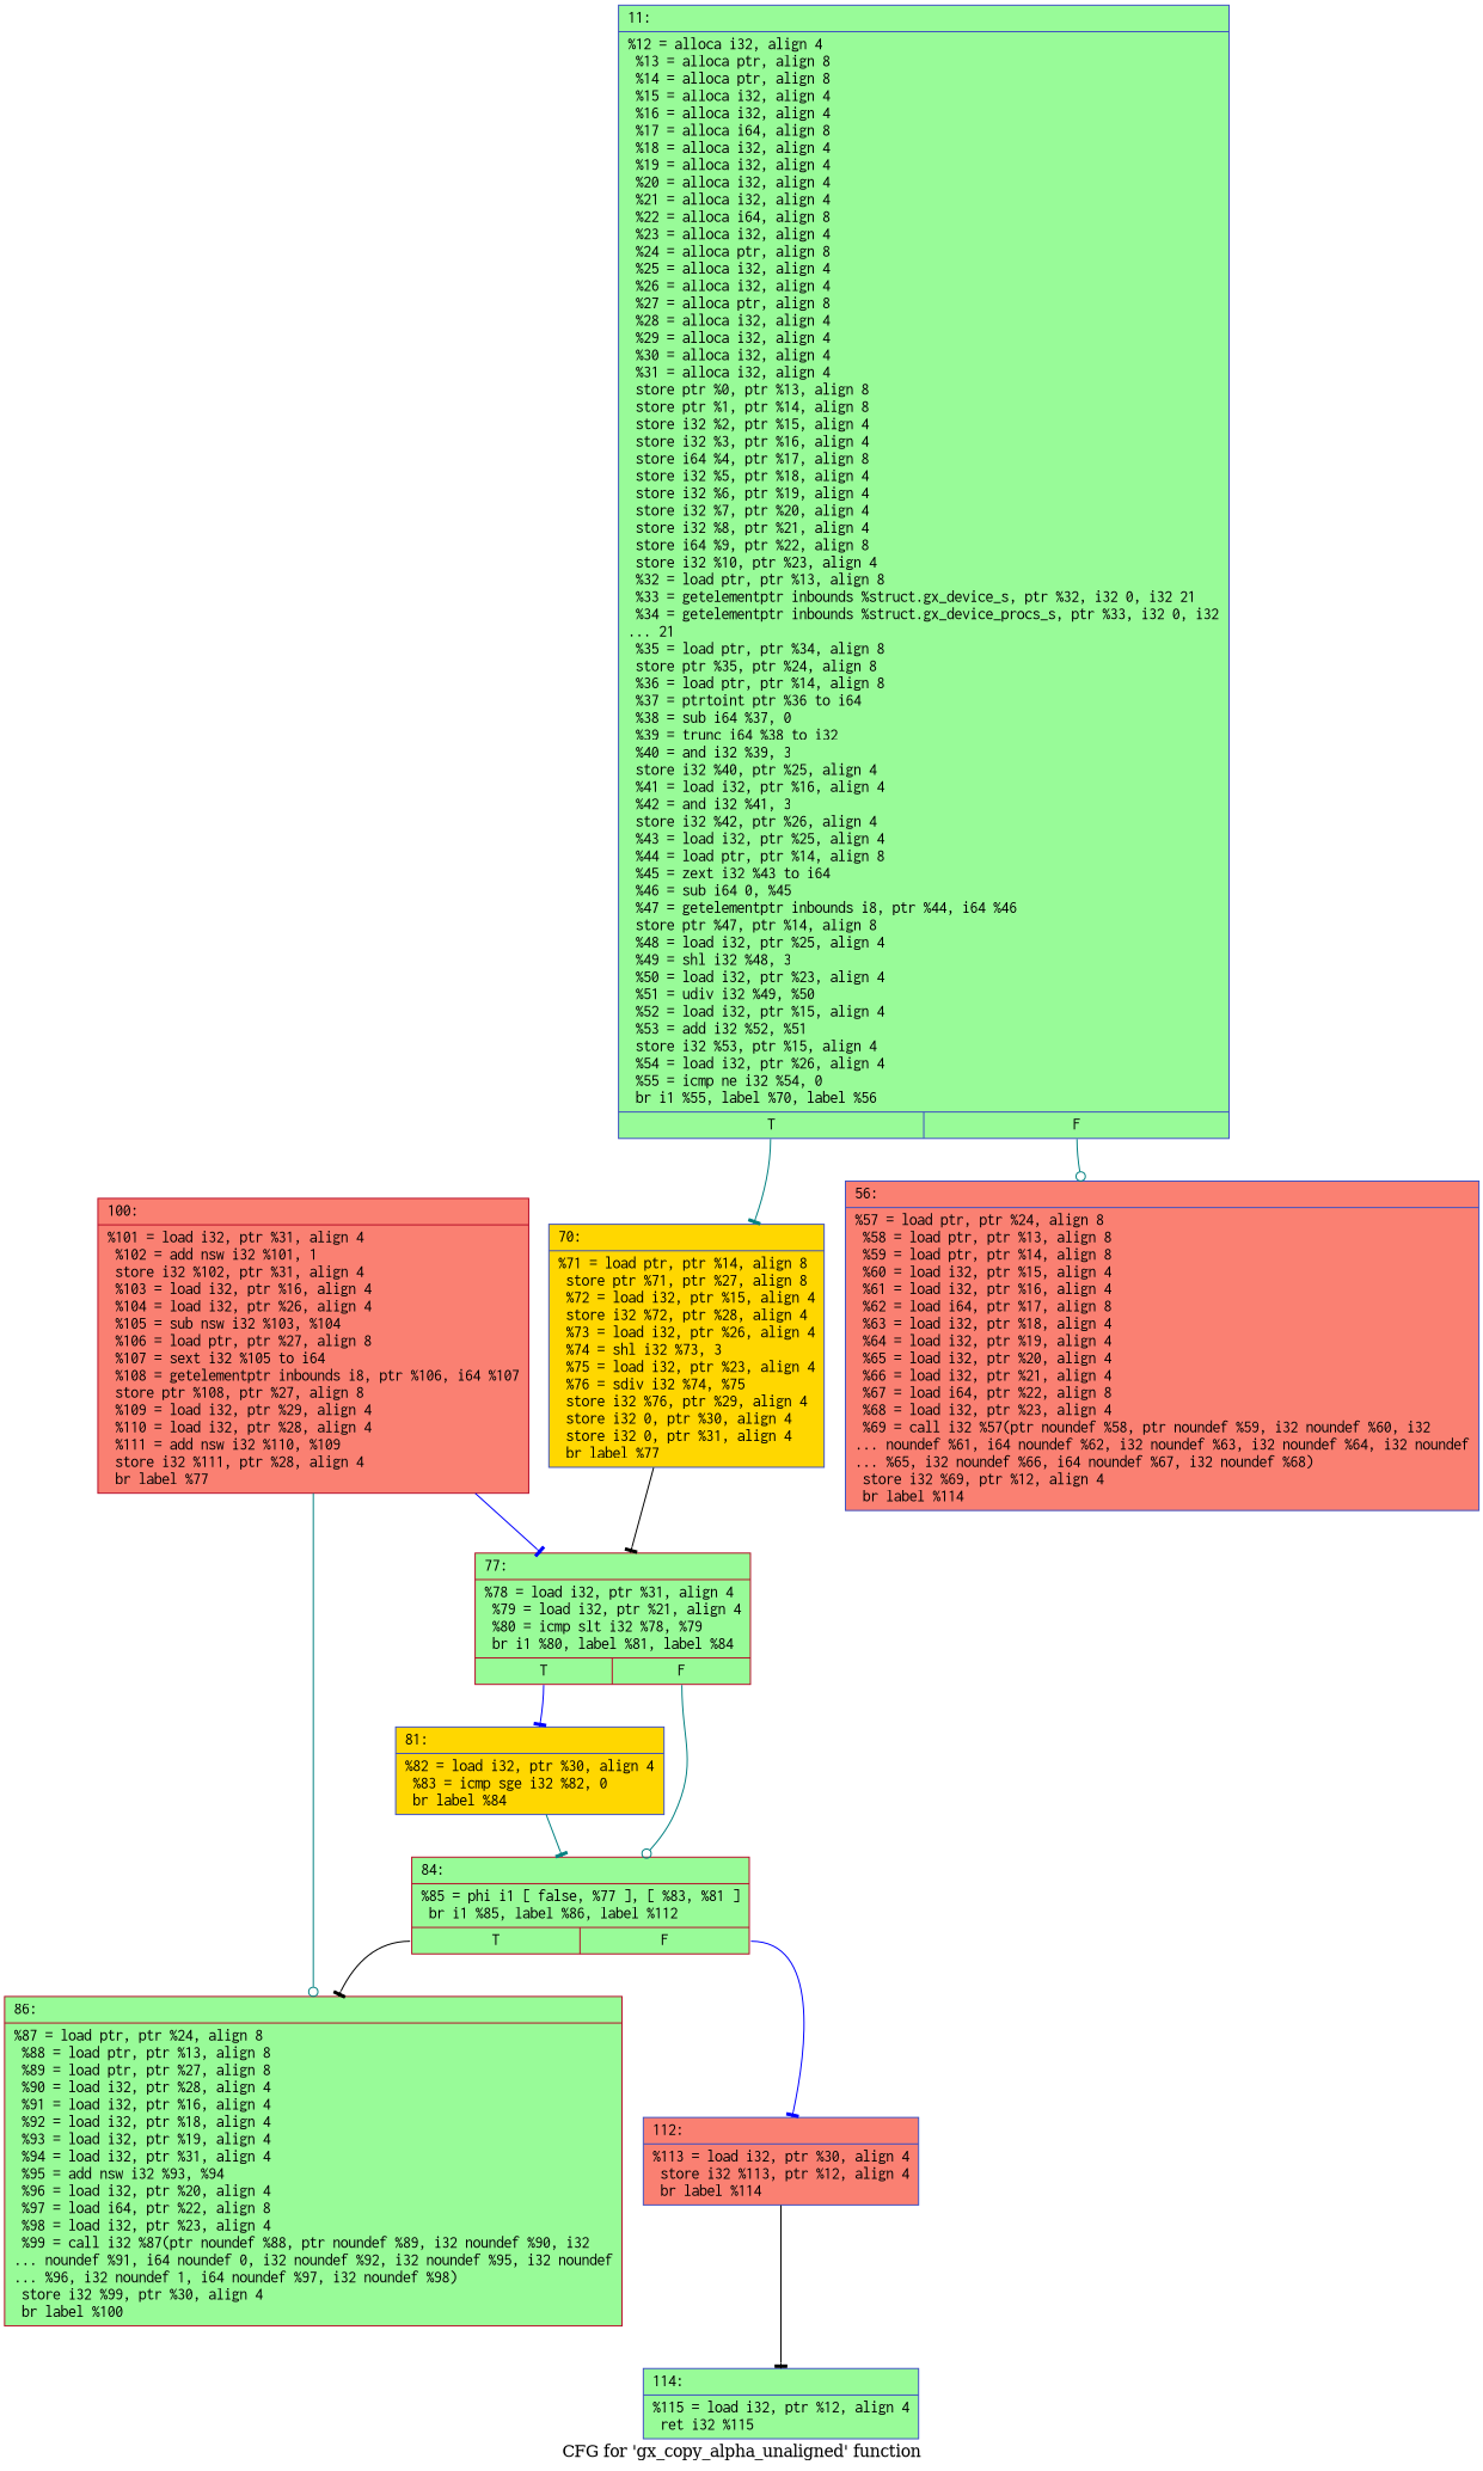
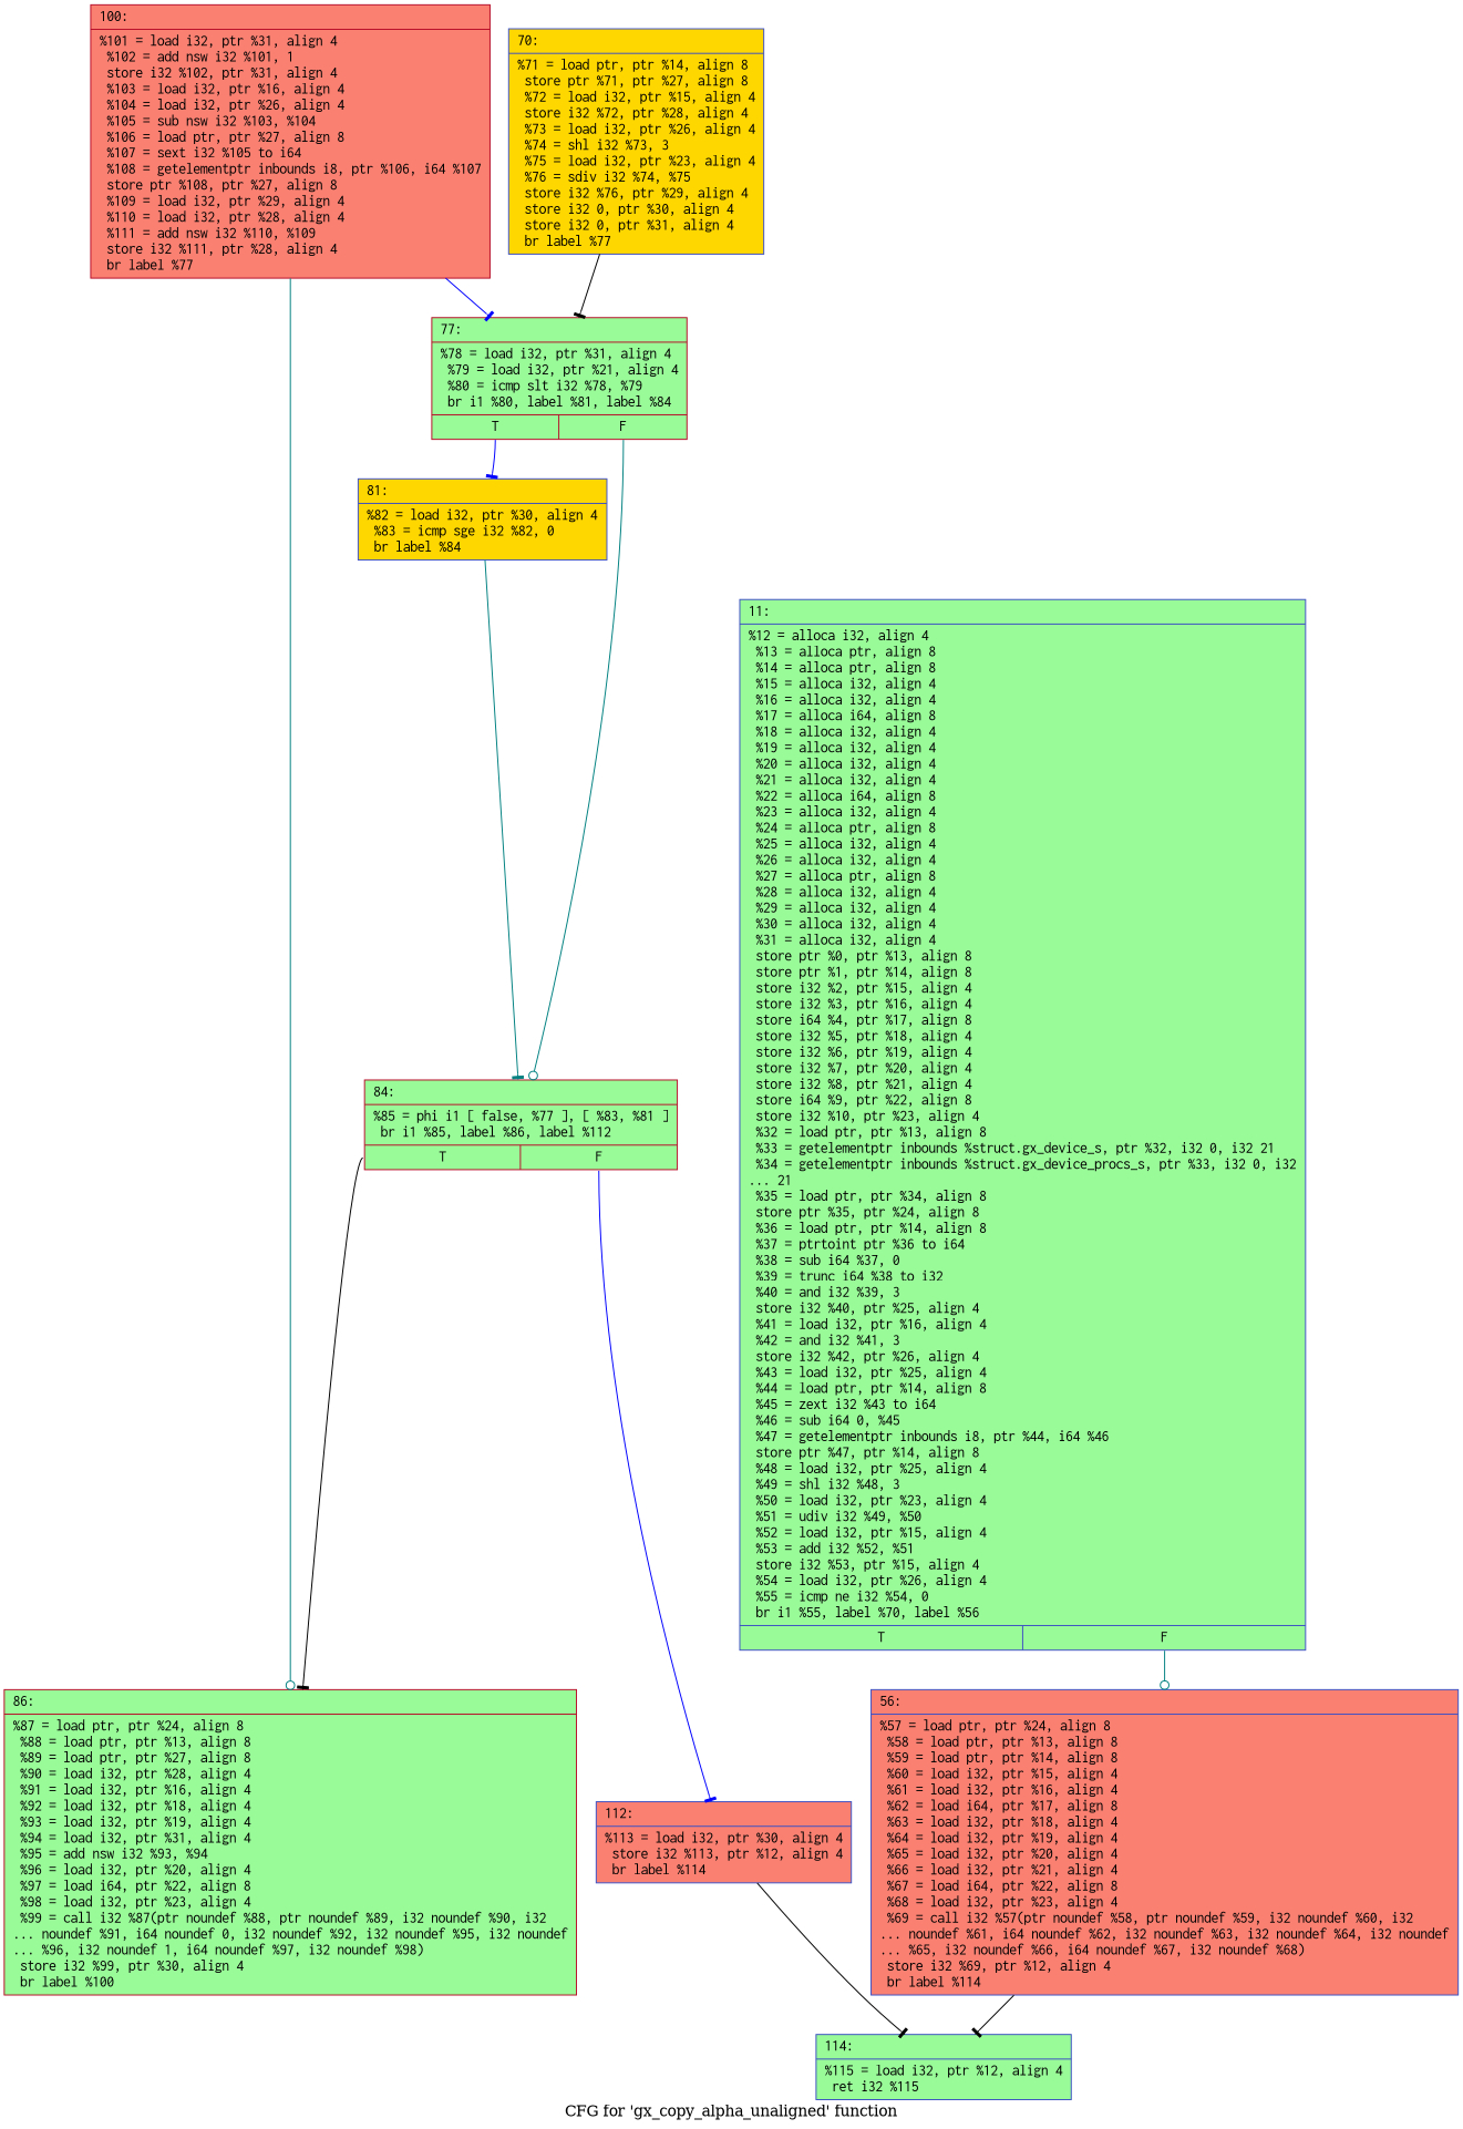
  digraph {
    label="CFG for 'gx_copy_alpha_unaligned' function"
    node [color="#3d50c3ff" fillcolor=palegreen fontname=Courier shape=record style=filled]
    edge [arrowhead=tee color=teal]
    n1 [label="{11:\l|  %12 = alloca i32, align 4\l  %13 = alloca ptr, align 8\l  %14 = alloca ptr, align 8\l  %15 = alloca i32, align 4\l  %16 = alloca i32, align 4\l  %17 = alloca i64, align 8\l  %18 = alloca i32, align 4\l  %19 = alloca i32, align 4\l  %20 = alloca i32, align 4\l  %21 = alloca i32, align 4\l  %22 = alloca i64, align 8\l  %23 = alloca i32, align 4\l  %24 = alloca ptr, align 8\l  %25 = alloca i32, align 4\l  %26 = alloca i32, align 4\l  %27 = alloca ptr, align 8\l  %28 = alloca i32, align 4\l  %29 = alloca i32, align 4\l  %30 = alloca i32, align 4\l  %31 = alloca i32, align 4\l  store ptr %0, ptr %13, align 8\l  store ptr %1, ptr %14, align 8\l  store i32 %2, ptr %15, align 4\l  store i32 %3, ptr %16, align 4\l  store i64 %4, ptr %17, align 8\l  store i32 %5, ptr %18, align 4\l  store i32 %6, ptr %19, align 4\l  store i32 %7, ptr %20, align 4\l  store i32 %8, ptr %21, align 4\l  store i64 %9, ptr %22, align 8\l  store i32 %10, ptr %23, align 4\l  %32 = load ptr, ptr %13, align 8\l  %33 = getelementptr inbounds %struct.gx_device_s, ptr %32, i32 0, i32 21\l  %34 = getelementptr inbounds %struct.gx_device_procs_s, ptr %33, i32 0, i32\l... 21\l  %35 = load ptr, ptr %34, align 8\l  store ptr %35, ptr %24, align 8\l  %36 = load ptr, ptr %14, align 8\l  %37 = ptrtoint ptr %36 to i64\l  %38 = sub i64 %37, 0\l  %39 = trunc i64 %38 to i32\l  %40 = and i32 %39, 3\l  store i32 %40, ptr %25, align 4\l  %41 = load i32, ptr %16, align 4\l  %42 = and i32 %41, 3\l  store i32 %42, ptr %26, align 4\l  %43 = load i32, ptr %25, align 4\l  %44 = load ptr, ptr %14, align 8\l  %45 = zext i32 %43 to i64\l  %46 = sub i64 0, %45\l  %47 = getelementptr inbounds i8, ptr %44, i64 %46\l  store ptr %47, ptr %14, align 8\l  %48 = load i32, ptr %25, align 4\l  %49 = shl i32 %48, 3\l  %50 = load i32, ptr %23, align 4\l  %51 = udiv i32 %49, %50\l  %52 = load i32, ptr %15, align 4\l  %53 = add i32 %52, %51\l  store i32 %53, ptr %15, align 4\l  %54 = load i32, ptr %26, align 4\l  %55 = icmp ne i32 %54, 0\l  br i1 %55, label %70, label %56\l|{<s0>T|<s1>F}}"]
    n2 [fillcolor=gold label="{70:\l|  %71 = load ptr, ptr %14, align 8\l  store ptr %71, ptr %27, align 8\l  %72 = load i32, ptr %15, align 4\l  store i32 %72, ptr %28, align 4\l  %73 = load i32, ptr %26, align 4\l  %74 = shl i32 %73, 3\l  %75 = load i32, ptr %23, align 4\l  %76 = sdiv i32 %74, %75\l  store i32 %76, ptr %29, align 4\l  store i32 0, ptr %30, align 4\l  store i32 0, ptr %31, align 4\l  br label %77\l}"]
    n3 [fillcolor=salmon label="{56:\l|  %57 = load ptr, ptr %24, align 8\l  %58 = load ptr, ptr %13, align 8\l  %59 = load ptr, ptr %14, align 8\l  %60 = load i32, ptr %15, align 4\l  %61 = load i32, ptr %16, align 4\l  %62 = load i64, ptr %17, align 8\l  %63 = load i32, ptr %18, align 4\l  %64 = load i32, ptr %19, align 4\l  %65 = load i32, ptr %20, align 4\l  %66 = load i32, ptr %21, align 4\l  %67 = load i64, ptr %22, align 8\l  %68 = load i32, ptr %23, align 4\l  %69 = call i32 %57(ptr noundef %58, ptr noundef %59, i32 noundef %60, i32\l... noundef %61, i64 noundef %62, i32 noundef %63, i32 noundef %64, i32 noundef\l... %65, i32 noundef %66, i64 noundef %67, i32 noundef %68)\l  store i32 %69, ptr %12, align 4\l  br label %114\l}"]
    n4 [color="#b70d28ff" label="{77:\l|  %78 = load i32, ptr %31, align 4\l  %79 = load i32, ptr %21, align 4\l  %80 = icmp slt i32 %78, %79\l  br i1 %80, label %81, label %84\l|{<s0>T|<s1>F}}"]
    n5 [label="{114:\l|  %115 = load i32, ptr %12, align 4\l  ret i32 %115\l}"]
    n6 [fillcolor=gold label="{81:\l|  %82 = load i32, ptr %30, align 4\l  %83 = icmp sge i32 %82, 0\l  br label %84\l}"]
    n7 [color="#b70d28ff" label="{84:\l|  %85 = phi i1 [ false, %77 ], [ %83, %81 ]\l  br i1 %85, label %86, label %112\l|{<s0>T|<s1>F}}"]
    n8 [color="#b70d28ff" label="{86:\l|  %87 = load ptr, ptr %24, align 8\l  %88 = load ptr, ptr %13, align 8\l  %89 = load ptr, ptr %27, align 8\l  %90 = load i32, ptr %28, align 4\l  %91 = load i32, ptr %16, align 4\l  %92 = load i32, ptr %18, align 4\l  %93 = load i32, ptr %19, align 4\l  %94 = load i32, ptr %31, align 4\l  %95 = add nsw i32 %93, %94\l  %96 = load i32, ptr %20, align 4\l  %97 = load i64, ptr %22, align 8\l  %98 = load i32, ptr %23, align 4\l  %99 = call i32 %87(ptr noundef %88, ptr noundef %89, i32 noundef %90, i32\l... noundef %91, i64 noundef 0, i32 noundef %92, i32 noundef %95, i32 noundef\l... %96, i32 noundef 1, i64 noundef %97, i32 noundef %98)\l  store i32 %99, ptr %30, align 4\l  br label %100\l}"]
    n9 [fillcolor=salmon label="{112:\l|  %113 = load i32, ptr %30, align 4\l  store i32 %113, ptr %12, align 4\l  br label %114\l}"]
    n10 [color="#b70d28ff" fillcolor=salmon label="{100:\l|  %101 = load i32, ptr %31, align 4\l  %102 = add nsw i32 %101, 1\l  store i32 %102, ptr %31, align 4\l  %103 = load i32, ptr %16, align 4\l  %104 = load i32, ptr %26, align 4\l  %105 = sub nsw i32 %103, %104\l  %106 = load ptr, ptr %27, align 8\l  %107 = sext i32 %105 to i64\l  %108 = getelementptr inbounds i8, ptr %106, i64 %107\l  store ptr %108, ptr %27, align 8\l  %109 = load i32, ptr %29, align 4\l  %110 = load i32, ptr %28, align 4\l  %111 = add nsw i32 %110, %109\l  store i32 %111, ptr %28, align 4\l  br label %77\l}"]
-   n1 -> n2 [tailport=s0]
    n1 -> n3 [arrowhead=odot tailport=s1]
    n2 -> n4 [color=black]
+   n3 -> n5 [color=black]
    n4 -> n6 [color=blue tailport=s0]
    n4 -> n7 [arrowhead=odot tailport=s1]
    n6 -> n7
    n7 -> n8 [color=black tailport=s0]
    n7 -> n9 [color=blue tailport=s1]
    n9 -> n5 [color=black]
    n10 -> n4 [color=blue]
    n10 -> n8 [arrowhead=odot]
  }
